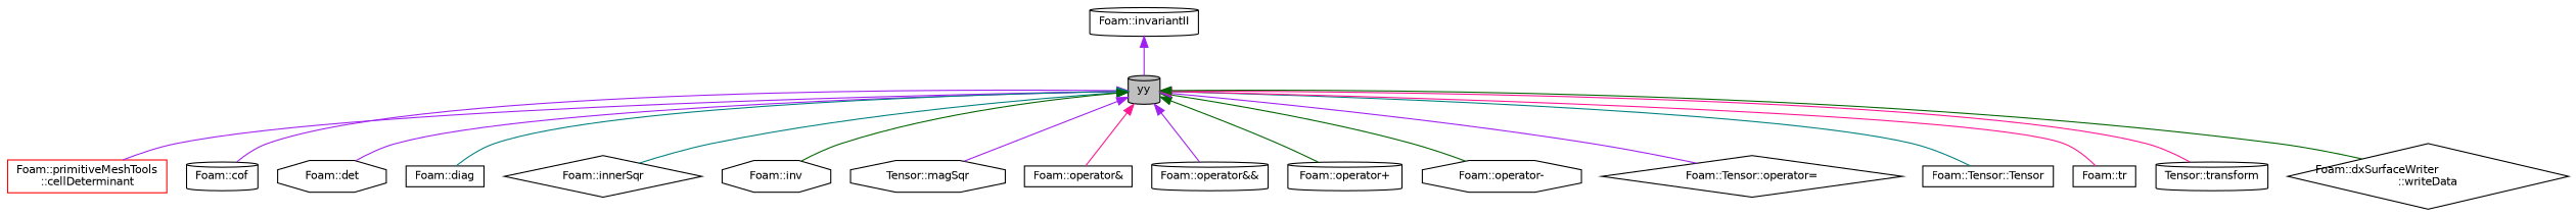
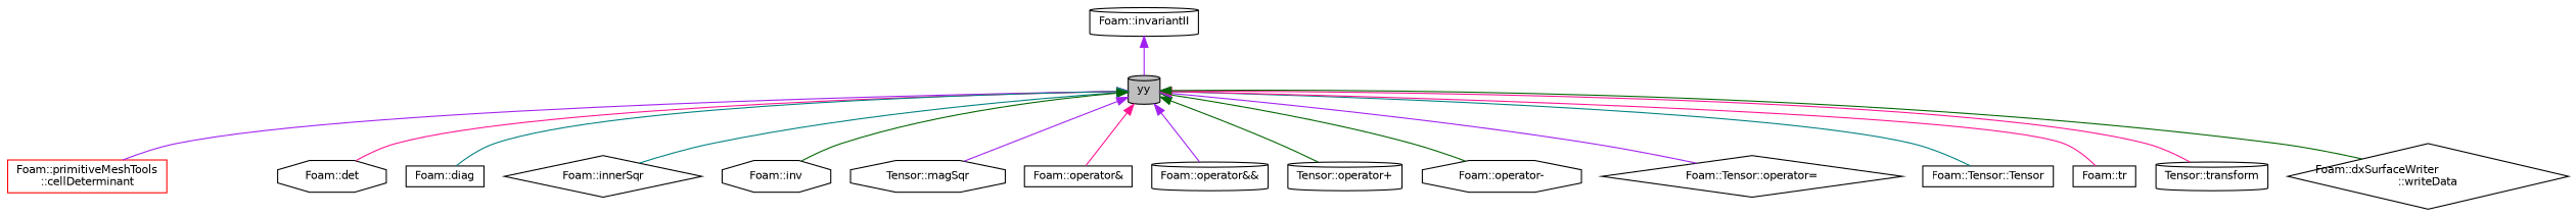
  digraph {
    rankdir=TB
    node [color=black fontname=Helvetica fontsize=10 shape=cylinder]
    edge [color=purple dir=back fontname=Helvetica fontsize=10 labelfontname=Helvetica labelfontsize=10 style=solid]
    n1 [fillcolor=grey75 fontcolor=black height=0.2 label=yy style=filled width=0.4]
    n2 [color=red height=0.2 label="Foam::primitiveMeshTools\l::cellDeterminant" shape=box width=0.4]
-   n3 [height=0.2 label="Foam::cof" width=0.4]
    n4 [height=0.2 label="Foam::det" shape=octagon width=0.4]
    n5 [height=0.2 label="Foam::diag" shape=box width=0.4]
    n6 [height=0.2 label="Foam::innerSqr" shape=diamond width=0.4]
    n7 [height=0.2 label="Foam::inv" shape=octagon width=0.4]
    n8 [height=0.2 label="Tensor::magSqr" shape=octagon width=0.4]
    n9 [height=0.2 label="Foam::operator&" shape=box width=0.4]
    n10 [height=0.2 label="Foam::operator&&" width=0.4]
-   n11 [height=0.2 label="Foam::operator+" width=0.4]
+   n11 [height=0.2 label="Tensor::operator+" width=0.4]
    n12 [height=0.2 label="Foam::operator-" shape=octagon width=0.4]
    n13 [height=0.2 label="Foam::Tensor::operator=" shape=diamond width=0.4]
    n14 [height=0.2 label="Foam::Tensor::Tensor" shape=box width=0.4]
    n15 [height=0.2 label="Foam::tr" shape=box width=0.4]
    n16 [height=0.2 label="Tensor::transform" width=0.4]
    n17 [height=0.2 label="Foam::dxSurfaceWriter\l::writeData" shape=diamond width=0.4]
    n18 [height=0.2 label="Foam::invariantII" width=0.4]
    n1 -> n2
-   n1 -> n3
-   n1 -> n4
+   n1 -> n4 [color=deeppink]
    n1 -> n5 [color=teal]
    n1 -> n6 [color=teal]
    n1 -> n7 [color=darkgreen]
    n1 -> n8
    n1 -> n9 [color=deeppink]
    n1 -> n10
    n1 -> n11 [color=darkgreen]
    n1 -> n12 [color=darkgreen]
    n1 -> n13
    n1 -> n14 [color=teal]
    n1 -> n15 [color=deeppink]
    n1 -> n16 [color=deeppink]
    n1 -> n17 [color=darkgreen]
    n18 -> n1
  }
